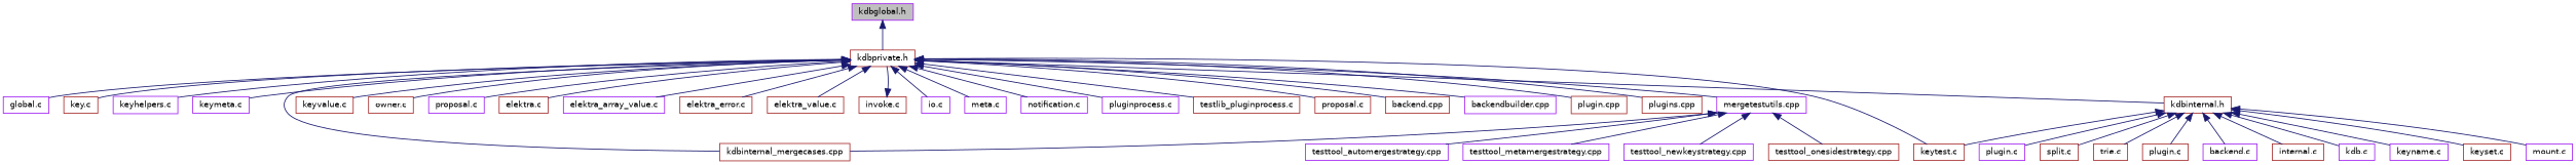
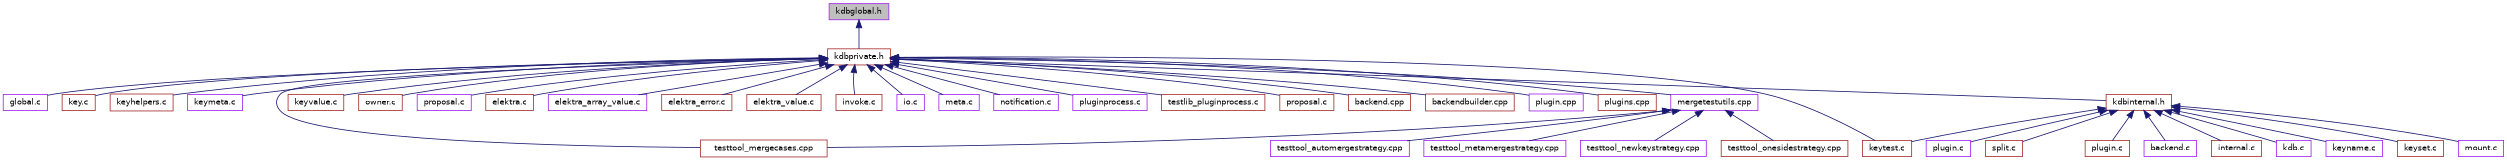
  digraph {
    node [color=brown fillcolor=white fontname=Helvetica fontsize=10 shape=record style=filled]
    edge [color=midnightblue dir=back fontname=Helvetica fontsize=10 labelfontname=Helvetica labelfontsize=10 style=solid]
    n1 [color=purple fillcolor=grey75 fontcolor=black height=0.2 label="kdbglobal.h" width=0.4]
    n2 [height=0.2 label="kdbprivate.h" width=0.4]
    n3 [color=purple height=0.2 label="global.c" width=0.4]
    n4 [height=0.2 label="key.c" width=0.4]
-   n5 [color=purple height=0.2 label="keyhelpers.c" width=0.4]
+   n5 [height=0.2 label="keyhelpers.c" width=0.4]
    n6 [color=purple height=0.2 label="keymeta.c" width=0.4]
    n7 [height=0.2 label="keytest.c" width=0.4]
    n8 [height=0.2 label="keyvalue.c" width=0.4]
    n9 [height=0.2 label="owner.c" width=0.4]
    n10 [color=purple height=0.2 label="proposal.c" width=0.4]
    n11 [height=0.2 label="elektra.c" width=0.4]
    n12 [color=purple height=0.2 label="elektra_array_value.c" width=0.4]
    n13 [height=0.2 label="elektra_error.c" width=0.4]
    n14 [height=0.2 label="elektra_value.c" width=0.4]
    n15 [height=0.2 label="invoke.c" width=0.4]
    n16 [color=purple height=0.2 label="io.c" width=0.4]
    n17 [color=purple height=0.2 label="meta.c" width=0.4]
    n18 [color=purple height=0.2 label="notification.c" width=0.4]
    n19 [color=purple height=0.2 label="pluginprocess.c" width=0.4]
    n20 [height=0.2 label="testlib_pluginprocess.c" width=0.4]
    n21 [height=0.2 label="proposal.c" width=0.4]
    n22 [height=0.2 label="backend.cpp" width=0.4]
-   n23 [color=purple height=0.2 label="backendbuilder.cpp" width=0.4]
-   n24 [height=0.2 label="plugin.cpp" width=0.4]
+   n23 [height=0.2 label="backendbuilder.cpp" width=0.4]
+   n24 [color=purple height=0.2 label="plugin.cpp" width=0.4]
    n25 [height=0.2 label="plugins.cpp" width=0.4]
    n26 [color=purple height=0.2 label="mergetestutils.cpp" width=0.4]
-   n27 [height=0.2 label="kdbinternal_mergecases.cpp" width=0.4]
+   n27 [height=0.2 label="testtool_mergecases.cpp" width=0.4]
    n28 [height=0.2 label="kdbinternal.h" width=0.4]
    n29 [color=purple height=0.2 label="testtool_automergestrategy.cpp" width=0.4]
    n30 [color=purple height=0.2 label="testtool_metamergestrategy.cpp" width=0.4]
    n31 [color=purple height=0.2 label="testtool_newkeystrategy.cpp" width=0.4]
    n32 [height=0.2 label="testtool_onesidestrategy.cpp" width=0.4]
    n33 [color=purple height=0.2 label="backend.c" width=0.4]
    n34 [height=0.2 label="internal.c" width=0.4]
    n35 [color=purple height=0.2 label="kdb.c" width=0.4]
    n36 [color=purple height=0.2 label="keyname.c" width=0.4]
    n37 [height=0.2 label="keyset.c" width=0.4]
    n38 [color=purple height=0.2 label="mount.c" width=0.4]
    n39 [color=purple height=0.2 label="plugin.c" width=0.4]
    n40 [height=0.2 label="split.c" width=0.4]
-   n41 [height=0.2 label="trie.c" width=0.4]
    n42 [height=0.2 label="plugin.c" width=0.4]
    n1 -> n2
    n2 -> n3
    n2 -> n4
    n2 -> n5
    n2 -> n6
    n2 -> n7
    n2 -> n8
    n2 -> n9
    n2 -> n10
    n2 -> n11
    n2 -> n12
    n2 -> n13
    n2 -> n14
-   n15 -> n2
+   n2 -> n15
    n2 -> n16
    n2 -> n17
    n2 -> n18
    n2 -> n19
    n2 -> n20
    n2 -> n21
    n2 -> n22
    n2 -> n23
    n2 -> n24
    n2 -> n25
    n2 -> n26
    n2 -> n27
    n2 -> n28
    n26 -> n27
    n26 -> n29
    n26 -> n30
    n26 -> n31
    n26 -> n32
    n28 -> n7
    n28 -> n33
    n28 -> n34
    n28 -> n35
    n28 -> n36
    n28 -> n37
    n28 -> n38
    n28 -> n39
    n28 -> n40
-   n28 -> n41
    n28 -> n42
  }
